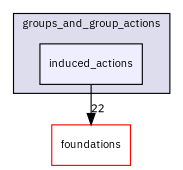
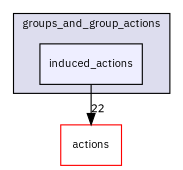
  digraph {
    compound=true
    fontname="IBM Plex Sans"
    node [fontname="IBM Plex Sans" fontsize=10 shape=box style=filled]
    n1 [fillcolor="#eeeeff" label=induced_actions pencolor=black]
-   n2 [color=red fillcolor=white label=foundations]
+   n2 [color=red fillcolor=white label=actions]
    subgraph cluster_1 {
      bgcolor="#ddddee"
      fontsize=10
      label=groups_and_group_actions
      pencolor=black
      n1
    }
    n1 -> n2 [headlabel=22 labeldistance=1.5 labelfontname=Helvetica labelfontsize=10 fontname="IBM Plex Sans"]
  }
